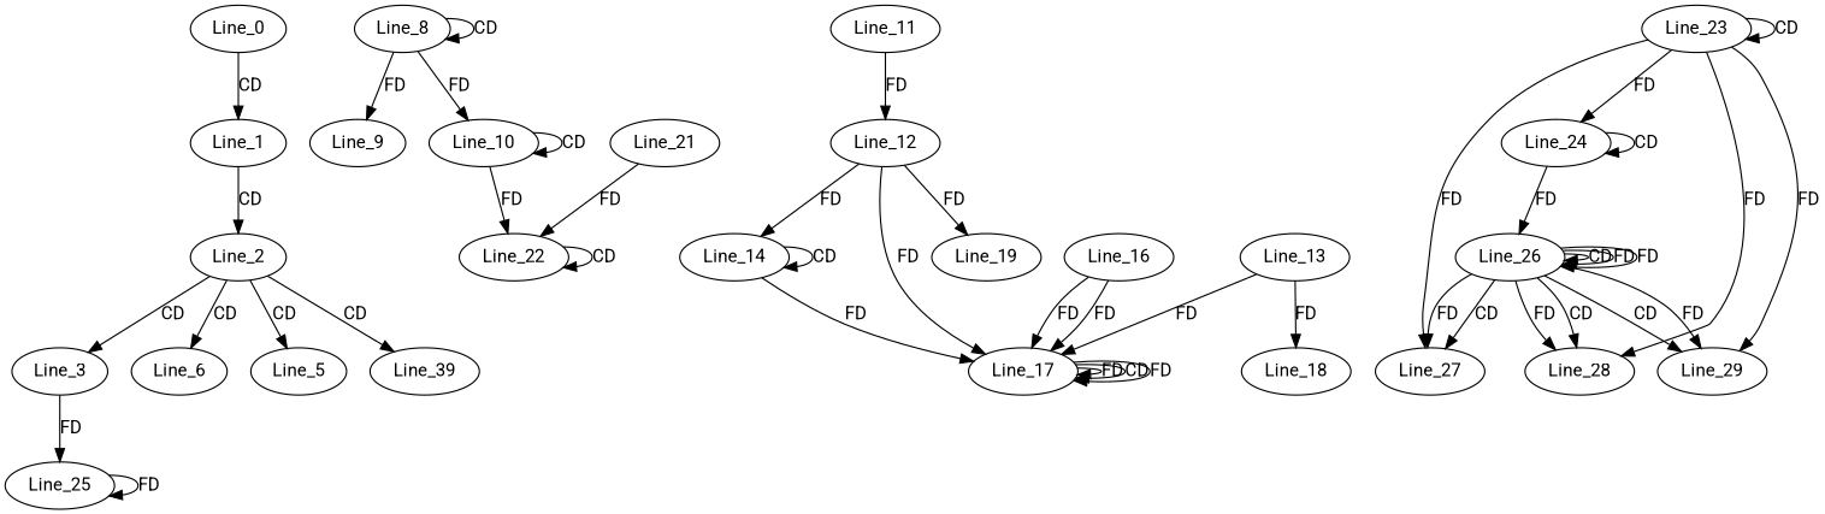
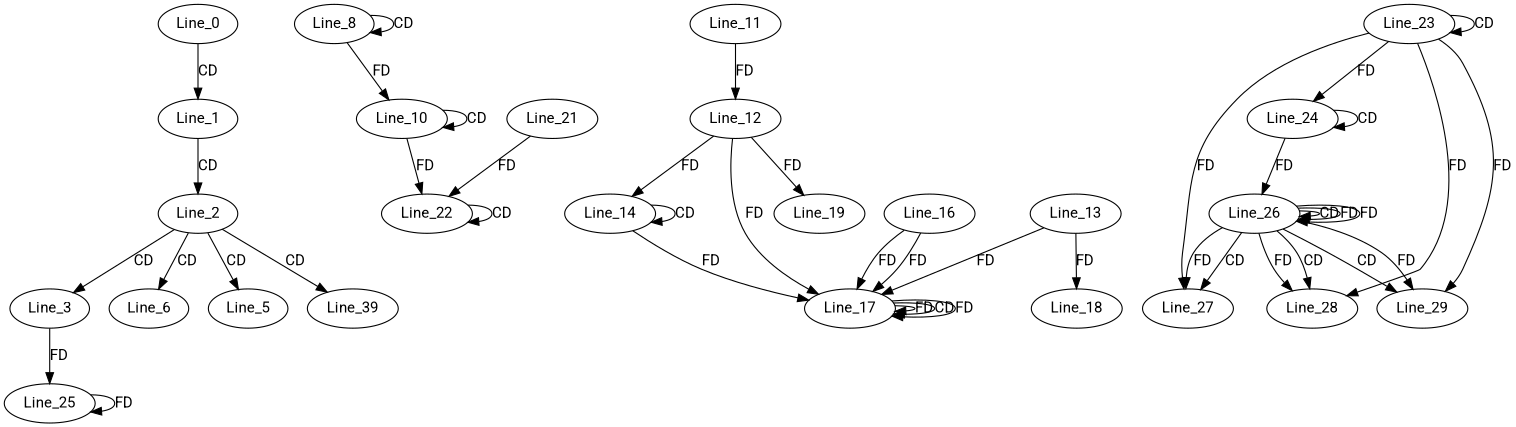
  digraph {
    fontname=Roboto
    node [fontname=Roboto]
    edge [fontname=Roboto]
    Line_0
    Line_1
    Line_2
    Line_3
    n5 [label=Line_6]
    Line_5
    Line_39
    Line_25
    Line_8
-   Line_9
    Line_10
    Line_22
    Line_11
    Line_12
    Line_14
    Line_17
    Line_19
    Line_16
    Line_13
    Line_18
    Line_23
    Line_24
    Line_27
    Line_28
    Line_29
    Line_21
    Line_26
    Line_0 -> Line_1 [label=CD]
    Line_1 -> Line_2 [label=CD]
    Line_2 -> Line_3 [label=CD]
    Line_2 -> n5 [label=CD]
    Line_2 -> Line_5 [label=CD]
    Line_2 -> Line_39 [label=CD]
    Line_3 -> Line_25 [label=FD]
    Line_25 -> Line_25 [label=FD]
    Line_8 -> Line_8 [label=CD]
-   Line_8 -> Line_9 [label=FD]
    Line_8 -> Line_10 [label=FD]
    Line_10 -> Line_10 [label=CD]
    Line_10 -> Line_22 [label=FD]
    Line_22 -> Line_22 [label=CD]
    Line_11 -> Line_12 [label=FD]
    Line_12 -> Line_14 [label=FD]
    Line_12 -> Line_17 [label=FD]
    Line_12 -> Line_19 [label=FD]
    Line_14 -> Line_14 [label=CD]
    Line_14 -> Line_17 [label=FD]
    Line_17 -> Line_17 [label=FD]
    Line_17 -> Line_17 [label=CD]
    Line_17 -> Line_17 [label=FD]
    Line_16 -> Line_17 [label=FD]
    Line_16 -> Line_17 [label=FD]
    Line_13 -> Line_17 [label=FD]
    Line_13 -> Line_18 [label=FD]
    Line_23 -> Line_23 [label=CD]
    Line_23 -> Line_24 [label=FD]
    Line_23 -> Line_27 [label=FD]
    Line_23 -> Line_28 [label=FD]
    Line_23 -> Line_29 [label=FD]
    Line_24 -> Line_24 [label=CD]
    Line_24 -> Line_26 [label=FD]
    Line_21 -> Line_22 [label=FD]
    Line_26 -> Line_27 [label=CD]
    Line_26 -> Line_27 [label=FD]
    Line_26 -> Line_28 [label=CD]
    Line_26 -> Line_28 [label=FD]
    Line_26 -> Line_29 [label=CD]
    Line_26 -> Line_29 [label=FD]
    Line_26 -> Line_26 [label=CD]
    Line_26 -> Line_26 [label=FD]
    Line_26 -> Line_26 [label=FD]
  }
